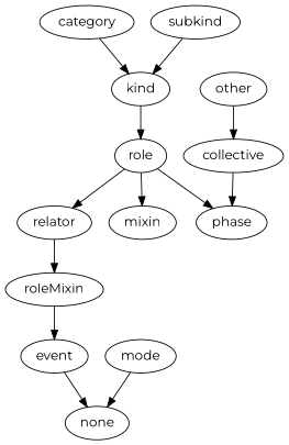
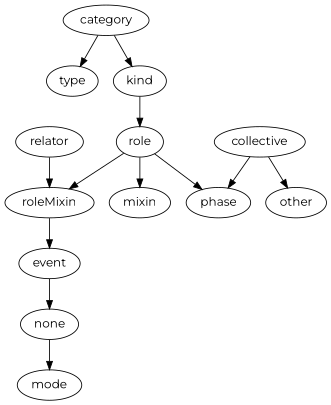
  strict digraph {
    fontname=Montserrat
    node [fontname=Montserrat]
    edge [fontname=Montserrat]
    category
+   type
    kind
-   subkind
    role
    relator
    mixin
    phase
    roleMixin
    event
    none
    collective
    other
    mode
+   category -> type
    category -> kind
    kind -> role
-   subkind -> kind
-   role -> relator
+   role -> roleMixin
    role -> mixin
    role -> phase
    relator -> roleMixin
    roleMixin -> event
    event -> none
-   mode -> none
+   none -> mode
    collective -> phase
-   other -> collective
+   collective -> other
  }
